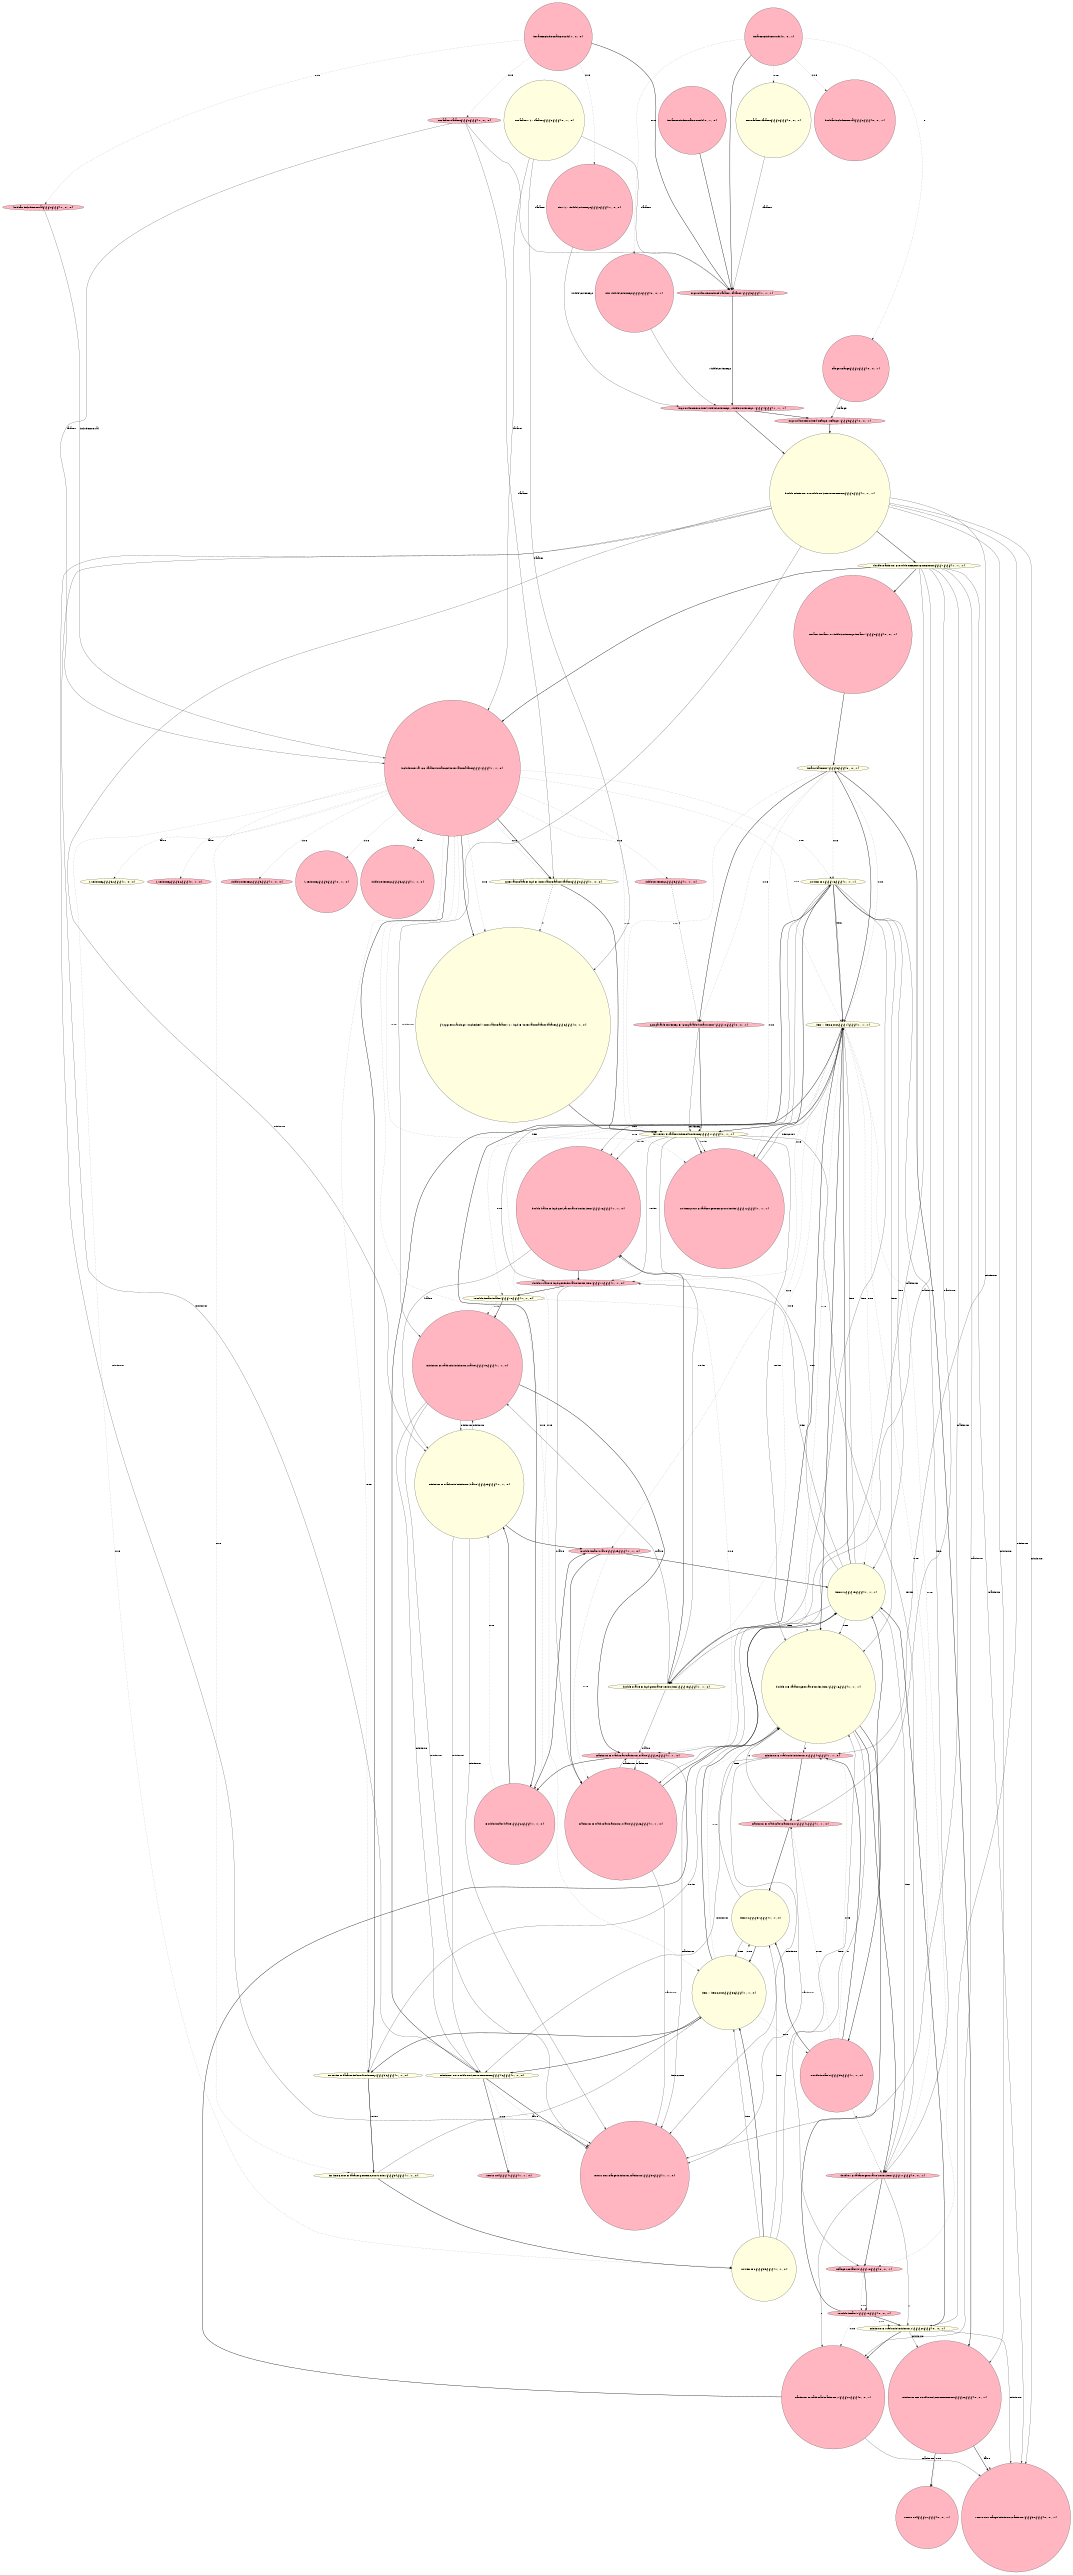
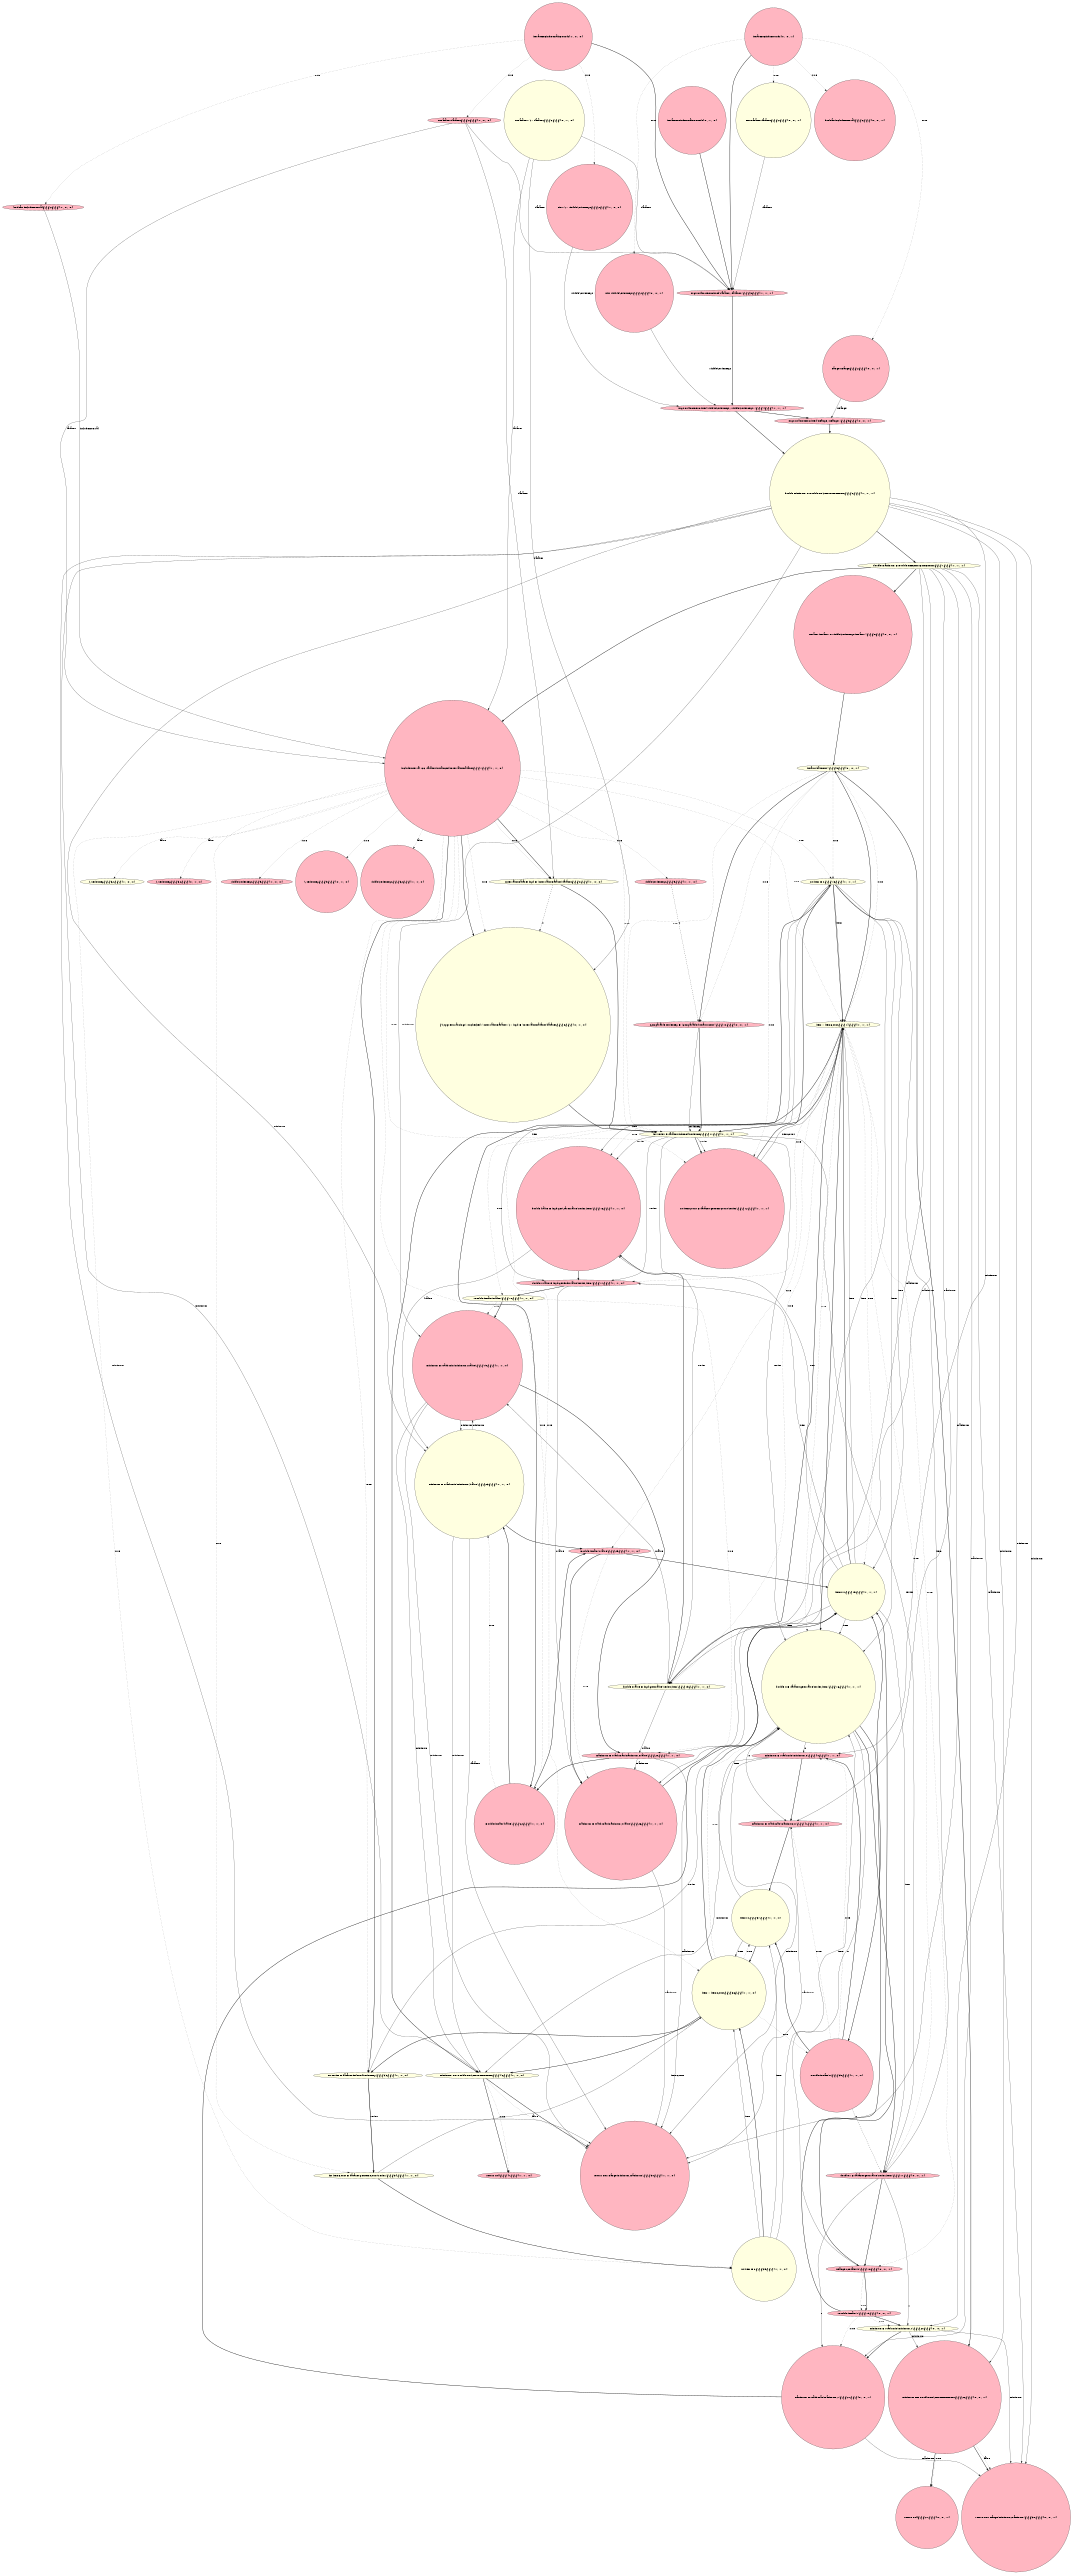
  digraph {
    node [fillcolor=lightpink shape=circle style=filled]
    edge [style=solid]
    n1 [fillcolor=lightyellow label="iterator.hasNext()@@@9@@@['0', '0', '1']" shape=ellipse]
    n2 [fillcolor=lightyellow label="int item = 0@@@13@@@['1', '1', '1']" shape=ellipse]
    n3 [fillcolor=lightyellow label="int series = dataset.indexOf(seriesKey)@@@11@@@['1', '1', '1']" shape=ellipse]
    n4 [label="minimum == Double.POSITIVE_INFINITY@@@26@@@['0', '0', '1']"]
    n5 [label="Comparable seriesKey = (Comparable)iterator.next()@@@10@@@['0', '0', '1']" shape=ellipse]
    n6 [label="int itemCount = dataset.getItemCount(series)@@@12@@@['1', '1', '1']"]
    n7 [fillcolor=lightyellow label="item < itemCount@@@14@@@['1', '1', '1']" shape=ellipse]
    n8 [label="!Double.isNaN(lvalue)@@@22@@@['1', '1', '0']"]
    n9 [fillcolor=lightyellow label="item++@@@15@@@['1', '1', '1']"]
    n10 [label="double lvalue = ixyd.getStartXValue(series,item)@@@16@@@['1', '1', '0']"]
    n11 [fillcolor=lightyellow label="double x = dataset.getXValue(series,item)@@@16@@@['1', '1', '1']"]
    n12 [fillcolor=lightyellow label="double xvalue = ixyd.getXValue(series,item)@@@15@@@['1', '1', '0']" shape=ellipse]
    n13 [label="double uvalue = ixyd.getEndXValue(series,item)@@@17@@@['1', '1', '0']" shape=ellipse]
    n14 [label="double z = dataset.getZValue(series,item)@@@17@@@['0', '0', '1']" shape=ellipse]
    n15 [label="return null@@@27@@@['0', '0', '1']"]
    n16 [label="return new Range(minimum,maximum)@@@30@@@['0', '0', '1']"]
    n17 [fillcolor=lightyellow label="!Double.isNaN(xvalue)@@@18@@@['1', '1', '0']" shape=ellipse]
    n18 [label="xRange.contains(x)@@@18@@@['0', '0', '1']" shape=ellipse]
    n19 [label="!Double.isNaN(uvalue)@@@25@@@['1', '1', '0']" shape=ellipse]
    n20 [fillcolor=lightyellow label="minimum == Double.POSITIVE_INFINITY@@@46@@@['1', '1', '0']" shape=ellipse]
    n21 [label="Args.nullNotPermitted(xRange,\"xRange\")@@@5@@@['0', '0', '1']" shape=ellipse]
    n22 [fillcolor=lightyellow label="double minimum = Double.POSITIVE_INFINITY@@@6@@@['1', '1', '1']"]
    n23 [label="minimum = Math.min(minimum,xvalue)@@@19@@@['1', '1', '0']"]
    n24 [label="minimum = Math.min(minimum,x)@@@40@@@['1', '1', '0']" shape=ellipse]
    n25 [fillcolor=lightyellow label="minimum = Math.min(minimum,lvalue)@@@23@@@['1', '1', '0']"]
    n26 [label="return new Range(minimum,maximum)@@@50@@@['1', '1', '0']"]
    n27 [fillcolor=lightyellow label="minimum = Math.min(minimum,z)@@@20@@@['0', '0', '1']" shape=ellipse]
    n28 [fillcolor=lightyellow label="double maximum = Double.NEGATIVE_INFINITY@@@7@@@['1', '1', '1']" shape=ellipse]
    n29 [label="maximum = Math.max(maximum,xvalue)@@@20@@@['1', '1', '0']" shape=ellipse]
    n30 [label="maximum = Math.max(maximum,uvalue)@@@26@@@['1', '1', '0']"]
    n31 [label="!Double.isNaN(z)@@@19@@@['0', '0', '1']" shape=ellipse]
    n32 [label="maximum = Math.max(maximum,z)@@@21@@@['0', '0', '1']"]
    n33 [label="visibleSeriesKeys@@@9@@@['1', '0', '0']" shape=ellipse]
    n34 [label="!Double.isNaN(x)@@@39@@@['1', '1', '0']"]
    n35 [label="maximum = Math.max(maximum,x)@@@41@@@['1', '1', '0']" shape=ellipse]
    n36 [fillcolor=lightyellow label="item++@@@37@@@['1', '1', '0']"]
    n37 [fillcolor=lightyellow label="item < itemCount@@@36@@@['1', '1', '0']"]
    n38 [fillcolor=lightyellow label="int item = 0@@@35@@@['1', '1', '0']"]
    n39 [fillcolor=lightyellow label="int series = dataset.indexOf(seriesKey)@@@33@@@['1', '1', '0']" shape=ellipse]
    n40 [fillcolor=lightyellow label="int itemCount = dataset.getItemCount(series)@@@34@@@['1', '1', '0']" shape=ellipse]
    n41 [label="includeInterval && dataset instanceof IntervalXYDataset@@@7@@@['1', '1', '0']"]
    n42 [fillcolor=lightyellow label="IntervalXYDataset ixyd = (IntervalXYDataset)dataset@@@8@@@['1', '0', '0']" shape=ellipse]
    n43 [fillcolor=lightyellow label="@SuppressWarnings(\"unchecked\") IntervalXYDataset<S> ixyd = (IntervalXYDataset)dataset@@@8@@@['0', '1', '0']"]
    n44 [label="S seriesKey@@@9@@@['0', '1', '0']"]
    n45 [label="visibleSeriesKeys@@@9@@@['1', '1', '0']" shape=ellipse]
    n46 [label="visibleSeriesKeys@@@32@@@['1', '1', '0']"]
    n47 [fillcolor=lightyellow label="S seriesKey@@@32@@@['1', '0', '0']" shape=ellipse]
    n48 [label="S seriesKey@@@32@@@['0', '1', '0']" shape=ellipse]
    n49 [label="return null@@@47@@@['1', '1', '0']" shape=ellipse]
    n50 [label="Iterator iterator = visibleSeriesKeys.iterator()@@@8@@@['0', '0', '1']"]
    n51 [label="XYDataset dataset@@@2@@@['1', '0', '0']" shape=ellipse]
    n52 [label="Args.nullNotPermitted(dataset,\"dataset\")@@@3@@@['1', '1', '1']" shape=ellipse]
    n53 [label="Args.nullNotPermitted(visibleSeriesKeys,\"visibleSeriesKeys\")@@@4@@@['1', '1', '1']" shape=ellipse]
    n54 [label="List visibleSeriesKeys@@@2@@@['0', '0', '1']"]
    n55 [fillcolor=lightyellow label="XYZDataset dataset@@@2@@@['0', '0', '1']"]
    n56 [label="boolean includeInterval@@@2@@@['1', '0', '0']" shape=ellipse]
    n57 [fillcolor=lightyellow label="XYDataset<S> dataset@@@2@@@['0', '1', '0']"]
    n58 [label="boolean includeInterval@@@2@@@['0', '0', '1']"]
    n59 [label="List<S> visibleSeriesKeys@@@2@@@['1', '0', '0']"]
    n60 [label="iterateToFindDomainBounds['1', '0', '0']"]
    n61 [label="Range xRange@@@2@@@['0', '0', '1']"]
    n62 [label="iterateToFindZBounds['0', '0', '1']"]
    n63 [label="iterateToFindDomainBounds['0', '1', '0']"]
    n1 -> n2 [label=true style=dotted]
    n1 -> n3 [label=true style=dotted]
    n1 -> n4 [style=bold]
    n1 -> n5 [label=true style=dotted]
    n1 -> n5 [style=bold]
    n1 -> n6 [label=true style=dotted]
    n1 -> n7 [label=true style=dotted]
    n2 -> n7 [label=item]
    n2 -> n7 [style=bold]
    n2 -> n8 [style=bold]
    n2 -> n9 [label=item]
    n2 -> n10 [label=item]
    n2 -> n11 [label=item]
    n2 -> n12 [label=item]
    n2 -> n13 [label=item]
    n2 -> n14 [label=item]
    n3 -> n6 [style=bold]
    n3 -> n6 [label=series]
    n3 -> n10 [label=series]
    n3 -> n11 [label=series]
    n3 -> n12 [label=series]
    n3 -> n13 [label=series]
    n3 -> n14 [label=series]
    n4 -> n15 [label=true style=dotted]
    n4 -> n15 [style=bold]
    n4 -> n16 [style=bold]
    n4 -> n16 [label=false style=dotted]
    n5 -> n3 [label=seriesKey]
    n5 -> n3 [style=bold]
    n6 -> n2 [style=bold]
    n6 -> n7 [label=itemCount]
    n7 -> n1 [style=bold]
    n7 -> n3 [style=bold]
    n7 -> n8 [label=true style=dotted]
    n7 -> n9 [label=true style=dotted]
    n7 -> n10 [label=true style=dotted]
    n7 -> n11 [label=true style=dotted]
    n7 -> n11 [style=bold]
    n7 -> n12 [style=bold]
    n7 -> n12 [label=true style=dotted]
    n7 -> n13 [label=true style=dotted]
    n7 -> n14 [label=true style=dotted]
    n7 -> n17 [label=true style=dotted]
    n7 -> n18 [label=true style=dotted]
    n7 -> n19 [label=true style=dotted]
    n7 -> n20 [style=bold]
    n8 -> n19 [style=bold]
    n8 -> n25 [label=true style=dotted]
    n8 -> n25 [style=bold]
    n9 -> n7 [style=bold]
    n9 -> n7 [label=item]
    n9 -> n10 [label=item]
    n9 -> n11 [label=item]
    n9 -> n12 [label=item]
    n9 -> n13 [label=item]
    n9 -> n14 [label=item]
    n10 -> n13 [style=bold]
    n10 -> n25 [label=lvalue]
    n11 -> n14 [style=bold]
    n11 -> n18 [label=x]
    n11 -> n24 [label=x]
    n11 -> n34 [style=bold]
    n11 -> n35 [label=x]
    n12 -> n10 [style=bold]
    n12 -> n23 [label=xvalue]
    n12 -> n29 [label=xvalue]
    n13 -> n17 [style=bold]
    n13 -> n30 [label=uvalue]
    n14 -> n18 [style=bold]
    n14 -> n27 [label=z]
    n14 -> n32 [label=z]
    n17 -> n23 [label=true style=dotted]
    n17 -> n23 [style=bold]
    n17 -> n29 [label=true style=dotted]
-   n27 -> n9 [style=bold]
+   n18 -> n9 [style=bold]
    n18 -> n31 [style=bold]
    n18 -> n31 [label=true style=dotted]
    n19 -> n9 [style=bold]
    n19 -> n30 [label=true style=dotted]
    n19 -> n30 [style=bold]
    n20 -> n26 [style=bold]
    n20 -> n26 [label=false style=dotted]
    n20 -> n49 [label=true style=dotted]
    n20 -> n49 [style=bold]
    n21 -> n22 [style=bold]
    n22 -> n4 [label=minimum]
    n22 -> n16 [label=minimum]
    n22 -> n20 [label=minimum]
    n22 -> n23 [label=minimum]
    n22 -> n24 [label=minimum]
    n22 -> n25 [label=minimum]
    n22 -> n26 [label=minimum]
    n22 -> n27 [label=minimum]
    n22 -> n28 [style=bold]
    n23 -> n20 [label=minimum]
    n23 -> n25 [label=minimum]
    n23 -> n26 [label=minimum]
    n23 -> n29 [style=bold]
    n24 -> n20 [label=minimum]
    n24 -> n26 [label=minimum]
    n24 -> n35 [style=bold]
    n25 -> n19 [style=bold]
    n25 -> n20 [label=minimum]
    n25 -> n23 [label=minimum]
-   n25 -> n26 [label=minimum]
+   n25 -> n26 [label=dataset]
    n27 -> n4 [label=minimum]
    n27 -> n16 [label=minimum]
    n27 -> n32 [style=bold]
    n28 -> n16 [label=maximum]
    n28 -> n26 [label=maximum]
    n28 -> n29 [label=maximum]
    n28 -> n30 [label=maximum]
    n28 -> n32 [label=maximum]
    n28 -> n35 [label=maximum]
    n28 -> n41 [style=bold]
    n28 -> n50 [style=bold]
    n29 -> n8 [style=bold]
    n29 -> n26 [label=maximum]
    n29 -> n30 [label=maximum]
    n30 -> n9 [style=bold]
    n30 -> n26 [label=maximum]
-   n30 -> n29 [label=maximum]
    n31 -> n9 [style=bold]
    n31 -> n27 [style=bold]
    n31 -> n27 [label=true style=dotted]
    n31 -> n32 [label=true style=dotted]
    n32 -> n9 [style=bold]
    n32 -> n16 [label=maximum]
    n34 -> n14 [label=0 style=dashed]
    n34 -> n24 [label=true style=dotted]
    n34 -> n24 [style=bold]
    n34 -> n35 [label=true style=dotted]
    n34 -> n36 [style=bold]
    n35 -> n26 [label=maximum]
    n35 -> n36 [style=bold]
    n36 -> n11 [label=item]
    n36 -> n37 [style=bold]
    n36 -> n37 [label=item]
    n37 -> n11 [label=true style=dotted]
    n37 -> n11 [style=bold]
    n37 -> n20 [style=bold]
    n37 -> n34 [label=true style=dotted]
    n37 -> n36 [label=true style=dotted]
    n37 -> n39 [style=bold]
    n38 -> n11 [label=item]
    n38 -> n36 [label=item]
    n38 -> n37 [label=item]
    n38 -> n37 [style=bold]
    n39 -> n11 [label=series]
    n39 -> n40 [style=bold]
    n39 -> n40 [label=series]
    n40 -> n37 [label=itemCount]
    n40 -> n38 [style=bold]
    n41 -> n2 [label=true style=dotted]
    n41 -> n3 [label=true style=dotted]
    n41 -> n6 [label=true style=dotted]
    n41 -> n7 [label=true style=dotted]
    n41 -> n33 [label=true style=dotted]
    n41 -> n37 [label=true style=dotted]
    n41 -> n38 [label=true style=dotted]
    n41 -> n39 [label=true style=dotted]
    n41 -> n39 [style=bold]
    n41 -> n40 [label=true style=dotted]
    n41 -> n42 [style=bold]
    n41 -> n42 [label=true style=dotted]
    n41 -> n43 [label=true style=dotted]
    n41 -> n43 [style=bold]
    n41 -> n44 [label=true style=dotted]
    n41 -> n45 [label=true style=dotted]
    n41 -> n46 [label=false style=dotted]
    n41 -> n47 [label=false style=dotted]
    n41 -> n48 [label=false style=dotted]
    n42 -> n3 [style=bold]
    n42 -> n43 [label=0 style=dashed]
    n43 -> n3 [style=bold]
    n45 -> n5 [label=0 style=dashed]
    n50 -> n1 [style=bold]
    n51 -> n41 [label=dataset]
    n51 -> n42 [label=dataset]
    n51 -> n52 [label=dataset]
    n52 -> n53 [style=bold]
    n53 -> n21 [style=bold]
    n53 -> n22 [style=bold]
    n54 -> n53 [label=visibleSeriesKeys]
    n55 -> n52 [label=dataset]
    n56 -> n41 [label=includeInterval]
    n57 -> n41 [label=dataset]
    n57 -> n43 [label=dataset]
    n57 -> n52 [label=dataset]
    n59 -> n53 [label=visibleSeriesKeys]
    n60 -> n51 [label=true style=dotted]
    n60 -> n52 [style=bold]
    n60 -> n56 [label=true style=dotted]
    n60 -> n59 [label=true style=dotted]
    n61 -> n21 [label=xRange]
    n62 -> n52 [style=bold]
    n62 -> n54 [label=true style=dotted]
    n62 -> n55 [label=true style=dotted]
    n62 -> n58 [label=true style=dotted]
-   n62 -> n61 [label=0 style=dotted]
+   n62 -> n61 [label=true style=dotted]
    n63 -> n52 [style=bold]
  }
